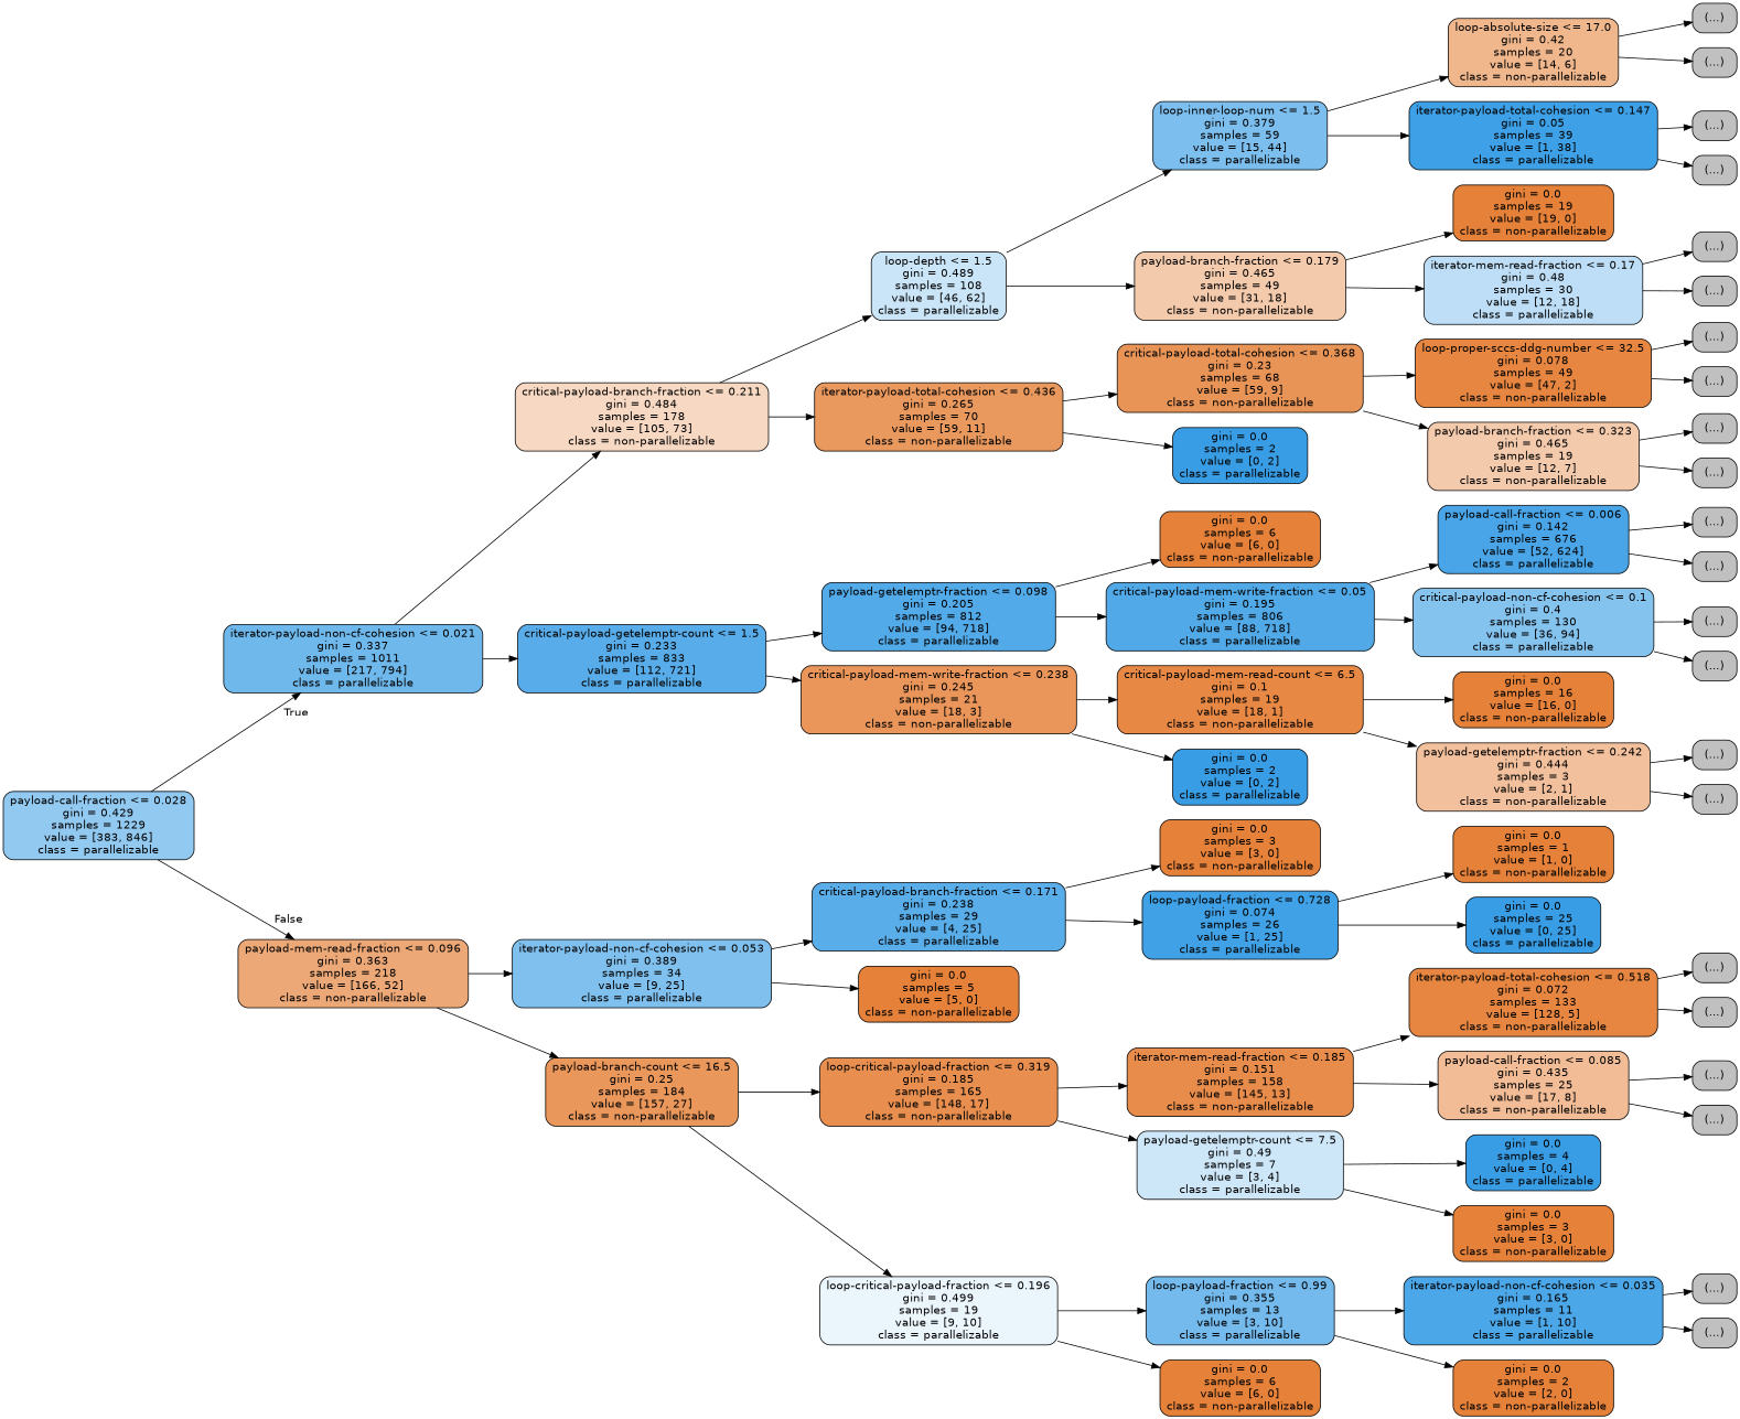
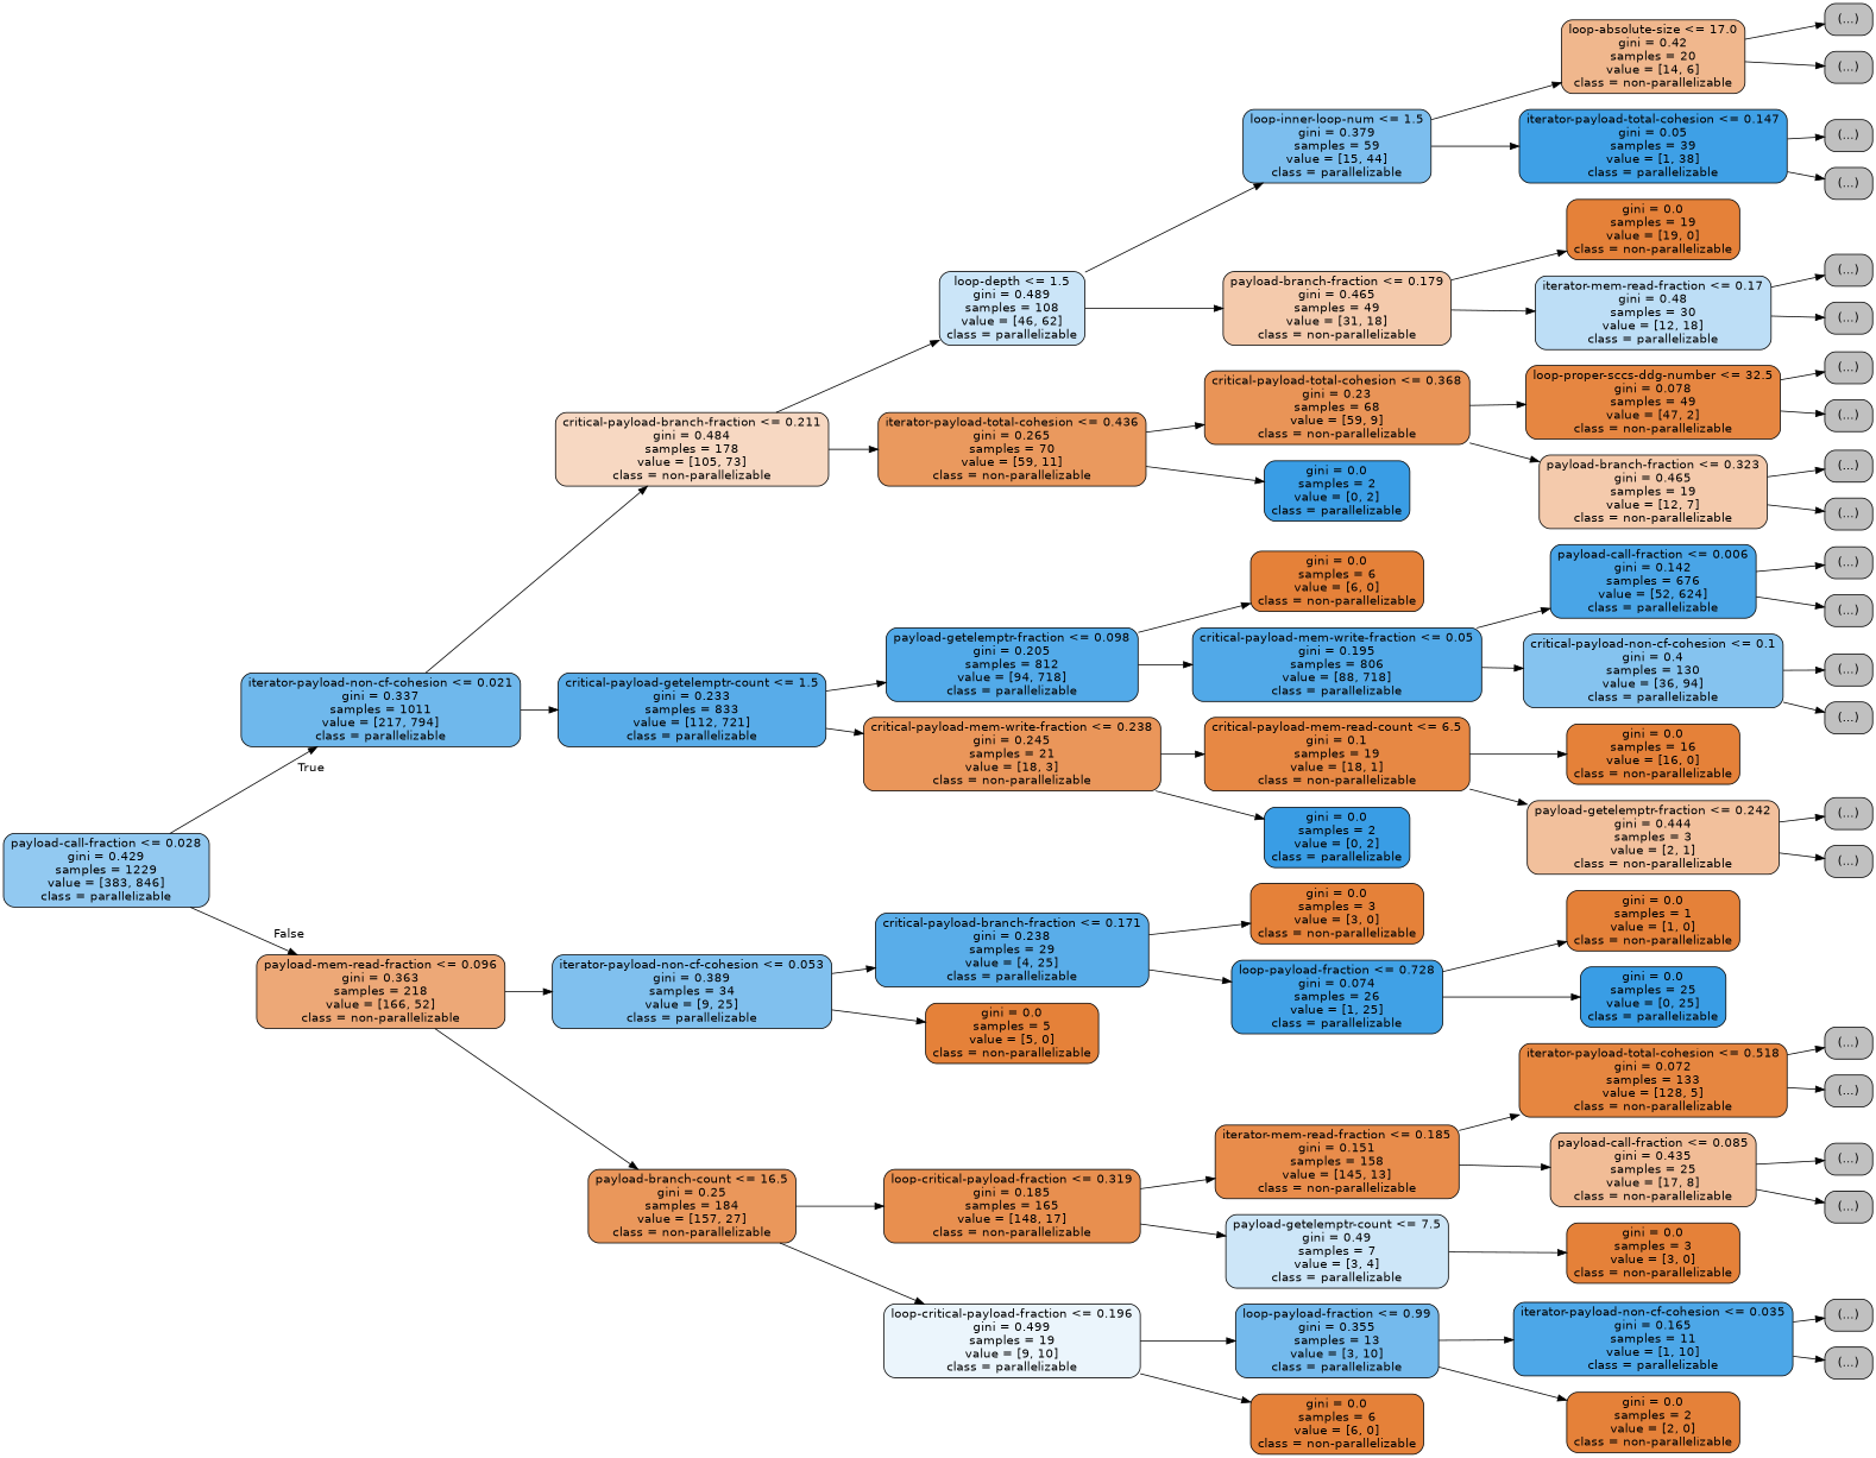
  digraph {
    rankdir=LR
    node [color=black fillcolor="#C0C0C0" fontname=helvetica shape=box style="filled, rounded"]
    edge [fontname=helvetica]
    n1 [fillcolor="#399de58c" label="payload-call-fraction <= 0.028\ngini = 0.429\nsamples = 1229\nvalue = [383, 846]\nclass = parallelizable"]
    n2 [fillcolor="#399de5b9" label="iterator-payload-non-cf-cohesion <= 0.021\ngini = 0.337\nsamples = 1011\nvalue = [217, 794]\nclass = parallelizable"]
    n3 [fillcolor="#e58139af" label="payload-mem-read-fraction <= 0.096\ngini = 0.363\nsamples = 218\nvalue = [166, 52]\nclass = non-parallelizable"]
    n4 [fillcolor="#e581394e" label="critical-payload-branch-fraction <= 0.211\ngini = 0.484\nsamples = 178\nvalue = [105, 73]\nclass = non-parallelizable"]
    n5 [fillcolor="#399de5d7" label="critical-payload-getelemptr-count <= 1.5\ngini = 0.233\nsamples = 833\nvalue = [112, 721]\nclass = parallelizable"]
    n6 [fillcolor="#399de542" label="loop-depth <= 1.5\ngini = 0.489\nsamples = 108\nvalue = [46, 62]\nclass = parallelizable"]
    n7 [fillcolor="#e58139cf" label="iterator-payload-total-cohesion <= 0.436\ngini = 0.265\nsamples = 70\nvalue = [59, 11]\nclass = non-parallelizable"]
    n8 [fillcolor="#399de5a8" label="loop-inner-loop-num <= 1.5\ngini = 0.379\nsamples = 59\nvalue = [15, 44]\nclass = parallelizable"]
    n9 [fillcolor="#e581396b" label="payload-branch-fraction <= 0.179\ngini = 0.465\nsamples = 49\nvalue = [31, 18]\nclass = non-parallelizable"]
    n10 [fillcolor="#e5813992" label="loop-absolute-size <= 17.0\ngini = 0.42\nsamples = 20\nvalue = [14, 6]\nclass = non-parallelizable"]
    n11 [fillcolor="#399de5f8" label="iterator-payload-total-cohesion <= 0.147\ngini = 0.05\nsamples = 39\nvalue = [1, 38]\nclass = parallelizable"]
    n12 [label="(...)"]
    n13 [label="(...)"]
    n14 [label="(...)"]
    n15 [label="(...)"]
    n16 [fillcolor="#e58139ff" label="gini = 0.0\nsamples = 19\nvalue = [19, 0]\nclass = non-parallelizable"]
    n17 [fillcolor="#399de555" label="iterator-mem-read-fraction <= 0.17\ngini = 0.48\nsamples = 30\nvalue = [12, 18]\nclass = parallelizable"]
    n18 [label="(...)"]
    n19 [label="(...)"]
    n20 [fillcolor="#e58139d8" label="critical-payload-total-cohesion <= 0.368\ngini = 0.23\nsamples = 68\nvalue = [59, 9]\nclass = non-parallelizable"]
    n21 [fillcolor="#399de5ff" label="gini = 0.0\nsamples = 2\nvalue = [0, 2]\nclass = parallelizable"]
    n22 [fillcolor="#e58139f4" label="loop-proper-sccs-ddg-number <= 32.5\ngini = 0.078\nsamples = 49\nvalue = [47, 2]\nclass = non-parallelizable"]
    n23 [fillcolor="#e581396a" label="payload-branch-fraction <= 0.323\ngini = 0.465\nsamples = 19\nvalue = [12, 7]\nclass = non-parallelizable"]
    n24 [label="(...)"]
    n25 [label="(...)"]
    n26 [label="(...)"]
    n27 [label="(...)"]
    n28 [fillcolor="#399de5de" label="payload-getelemptr-fraction <= 0.098\ngini = 0.205\nsamples = 812\nvalue = [94, 718]\nclass = parallelizable"]
    n29 [fillcolor="#e58139d4" label="critical-payload-mem-write-fraction <= 0.238\ngini = 0.245\nsamples = 21\nvalue = [18, 3]\nclass = non-parallelizable"]
    n30 [fillcolor="#e58139ff" label="gini = 0.0\nsamples = 6\nvalue = [6, 0]\nclass = non-parallelizable"]
    n31 [fillcolor="#399de5e0" label="critical-payload-mem-write-fraction <= 0.05\ngini = 0.195\nsamples = 806\nvalue = [88, 718]\nclass = parallelizable"]
    n32 [fillcolor="#399de5ea" label="payload-call-fraction <= 0.006\ngini = 0.142\nsamples = 676\nvalue = [52, 624]\nclass = parallelizable"]
    n33 [fillcolor="#399de59d" label="critical-payload-non-cf-cohesion <= 0.1\ngini = 0.4\nsamples = 130\nvalue = [36, 94]\nclass = parallelizable"]
    n34 [label="(...)"]
    n35 [label="(...)"]
    n36 [label="(...)"]
    n37 [label="(...)"]
    n38 [fillcolor="#e58139f1" label="critical-payload-mem-read-count <= 6.5\ngini = 0.1\nsamples = 19\nvalue = [18, 1]\nclass = non-parallelizable"]
    n39 [fillcolor="#399de5ff" label="gini = 0.0\nsamples = 2\nvalue = [0, 2]\nclass = parallelizable"]
    n40 [fillcolor="#e58139ff" label="gini = 0.0\nsamples = 16\nvalue = [16, 0]\nclass = non-parallelizable"]
    n41 [fillcolor="#e581397f" label="payload-getelemptr-fraction <= 0.242\ngini = 0.444\nsamples = 3\nvalue = [2, 1]\nclass = non-parallelizable"]
    n42 [label="(...)"]
    n43 [label="(...)"]
    n44 [fillcolor="#399de5a3" label="iterator-payload-non-cf-cohesion <= 0.053\ngini = 0.389\nsamples = 34\nvalue = [9, 25]\nclass = parallelizable"]
    n45 [fillcolor="#e58139d3" label="payload-branch-count <= 16.5\ngini = 0.25\nsamples = 184\nvalue = [157, 27]\nclass = non-parallelizable"]
    n46 [fillcolor="#399de5d6" label="critical-payload-branch-fraction <= 0.171\ngini = 0.238\nsamples = 29\nvalue = [4, 25]\nclass = parallelizable"]
    n47 [fillcolor="#e58139ff" label="gini = 0.0\nsamples = 5\nvalue = [5, 0]\nclass = non-parallelizable"]
    n48 [fillcolor="#e58139ff" label="gini = 0.0\nsamples = 3\nvalue = [3, 0]\nclass = non-parallelizable"]
    n49 [fillcolor="#399de5f5" label="loop-payload-fraction <= 0.728\ngini = 0.074\nsamples = 26\nvalue = [1, 25]\nclass = parallelizable"]
    n50 [fillcolor="#e58139ff" label="gini = 0.0\nsamples = 1\nvalue = [1, 0]\nclass = non-parallelizable"]
    n51 [fillcolor="#399de5ff" label="gini = 0.0\nsamples = 25\nvalue = [0, 25]\nclass = parallelizable"]
    n52 [fillcolor="#e58139e2" label="loop-critical-payload-fraction <= 0.319\ngini = 0.185\nsamples = 165\nvalue = [148, 17]\nclass = non-parallelizable"]
    n53 [fillcolor="#399de519" label="loop-critical-payload-fraction <= 0.196\ngini = 0.499\nsamples = 19\nvalue = [9, 10]\nclass = parallelizable"]
    n54 [fillcolor="#e58139e8" label="iterator-mem-read-fraction <= 0.185\ngini = 0.151\nsamples = 158\nvalue = [145, 13]\nclass = non-parallelizable"]
    n55 [fillcolor="#399de540" label="payload-getelemptr-count <= 7.5\ngini = 0.49\nsamples = 7\nvalue = [3, 4]\nclass = parallelizable"]
    n56 [fillcolor="#e58139f5" label="iterator-payload-total-cohesion <= 0.518\ngini = 0.072\nsamples = 133\nvalue = [128, 5]\nclass = non-parallelizable"]
    n57 [fillcolor="#e5813987" label="payload-call-fraction <= 0.085\ngini = 0.435\nsamples = 25\nvalue = [17, 8]\nclass = non-parallelizable"]
    n58 [label="(...)"]
    n59 [label="(...)"]
    n60 [label="(...)"]
    n61 [label="(...)"]
-   n62 [fillcolor="#399de5ff" label="gini = 0.0\nsamples = 4\nvalue = [0, 4]\nclass = parallelizable"]
    n63 [fillcolor="#e58139ff" label="gini = 0.0\nsamples = 3\nvalue = [3, 0]\nclass = non-parallelizable"]
    n64 [fillcolor="#399de5b3" label="loop-payload-fraction <= 0.99\ngini = 0.355\nsamples = 13\nvalue = [3, 10]\nclass = parallelizable"]
    n65 [fillcolor="#e58139ff" label="gini = 0.0\nsamples = 6\nvalue = [6, 0]\nclass = non-parallelizable"]
    n66 [fillcolor="#399de5e6" label="iterator-payload-non-cf-cohesion <= 0.035\ngini = 0.165\nsamples = 11\nvalue = [1, 10]\nclass = parallelizable"]
    n67 [fillcolor="#e58139ff" label="gini = 0.0\nsamples = 2\nvalue = [2, 0]\nclass = non-parallelizable"]
    n68 [label="(...)"]
    n69 [label="(...)"]
    n1 -> n2 [headlabel=True labelangle=45 labeldistance=2.5]
    n1 -> n3 [headlabel=False labelangle=-45 labeldistance=2.5]
    n2 -> n4
    n2 -> n5
    n3 -> n44
    n3 -> n45
    n4 -> n6
    n4 -> n7
    n5 -> n28
    n5 -> n29
    n6 -> n8
    n6 -> n9
    n7 -> n20
    n7 -> n21
    n8 -> n10
    n8 -> n11
    n9 -> n16
    n9 -> n17
    n10 -> n12
    n10 -> n13
    n11 -> n14
    n11 -> n15
    n17 -> n18
    n17 -> n19
    n20 -> n22
    n20 -> n23
    n22 -> n24
    n22 -> n25
    n23 -> n26
    n23 -> n27
    n28 -> n30
    n28 -> n31
    n29 -> n38
    n29 -> n39
    n31 -> n32
    n31 -> n33
    n32 -> n34
    n32 -> n35
    n33 -> n36
    n33 -> n37
    n38 -> n40
    n38 -> n41
    n41 -> n42
    n41 -> n43
    n44 -> n46
    n44 -> n47
    n45 -> n52
    n45 -> n53
    n46 -> n48
    n46 -> n49
    n49 -> n50
    n49 -> n51
    n52 -> n54
    n52 -> n55
    n53 -> n64
    n53 -> n65
    n54 -> n56
    n54 -> n57
-   n55 -> n62
    n55 -> n63
    n56 -> n58
    n56 -> n59
    n57 -> n60
    n57 -> n61
    n64 -> n66
    n64 -> n67
    n66 -> n68
    n66 -> n69
  }
